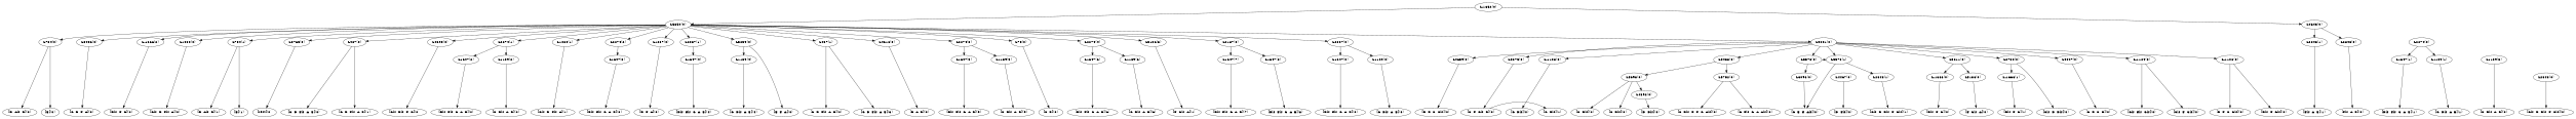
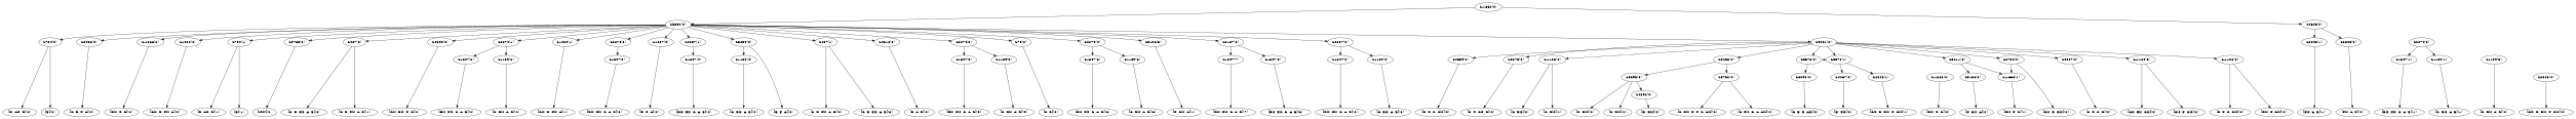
  digraph {
    "L-1652(0)"
    "L5850(0)"
    n3 [label="L4643(0)"]
    n4 [label="L2837(0)"]
    "L5831(0)"
    "L734(0)"
    "L3436(0)"
    "L2274(0)"
    "L-1666(2)"
    "L1080(0)"
    "L734(1)"
    "L3765(0)"
    "L487(0)"
    "L4695(0)"
    "L2274(1)"
    "L1080(1)"
    "L2274(2)"
    "L1287(0)"
    "L2037(1)"
    "L5259(0)"
    "L487(1)"
    "L4616(0)"
    "L2274(3)"
    "L75(0)"
    "L2274(4)"
    n26 [label="L5136(3)"]
    "L2187(0)"
    "L2843(0)"
    "L2843(1)"
    "L1139(0)"
    "L1647(0)"
    "L-1106(0)"
    "L4659(0)"
    "L-1108(0)"
    "L5275(0)"
    "L5438(0)"
    "L5578(0)"
    "L5578(1)"
    "L5211(0)"
    "L2730(0)"
    "L4047(0)"
    n42 [label="L-1124(3)"]
    "L1647(1)"
    "L1139(1)"
    "L1647(2)"
    "L1139(2)"
    "L1647(3)"
    "L1139(3)"
    "L1139(4)"
    "L1647(4)"
    "L1647(5)"
    "L1139(5)"
    "L1647(6)"
    "L1139(6)"
    "L1647(7)"
    "L1647(8)"
    "L5752(0)"
    "L5698(0)"
    "L3096(0)"
    "L2343(0)"
    "L4467(0)"
    "L2343(1)"
    "L5136(0)"
    "L-1666(0)"
    "L-1666(1)"
    "L4892(0)"
    "[C  Dis  A  B](0)"
    "[Dis  Fis  G  A  B](0)"
    "[Dis  F  Gis](0)"
    "[D  F  G  Gis](0)"
    "[D  E  G  Gis](0)"
    "[C  Dis](0)"
    "[C  Dis](1)"
    "[C  F  Gis  B](0)"
    "[C  Dis  E  F  G  Ais](0)"
    "[C  Fis  G  A  Ais](0)"
    "[D  Dis](0)"
    "[C  Dis](2)"
    "[C  Dis](3)"
    "[C  E  F  Ais](0)"
    "[Cis  D  Dis  F  Gis](0)"
    "[D  Fis](0)"
    "[Cis  D  Dis  F  Gis](1)"
    "[F  Gis  A](0)"
    "[Dis  F  G](0)"
    "[Dis  F  G](1)"
    "[Cis  D  Dis](0)"
    "[C  E  G  B](0)"
    "[Cis  F  Gis](0)"
    "[Cis  Fis  Gis](0)"
    "[D  Ais  B](0)"
    "[B](0)"
    "[C  E  F  A](0)"
    "[Dis  Fis  G  A  B](1)"
    "[C  Dis  A  B](1)"
    "[Dis  F  G](2)"
    "[Cis  D  Fis  A](0)"
    "[D  Ais  B](1)"
    "[B](1)"
    "[rest](0)"
    "[C  D  Fis  A  B](0)"
    "[C  D  Fis  A  B](1)"
    "[Cis  Dis  F  G](0)"
    "[Dis  Fis  G  A  B](2)"
    "[C  Dis  A  B](2)"
    "[Cis  D  Fis  A](1)"
    "[Dis  Fis  G  A  B](3)"
    "[C  Dis  A  B](3)"
    "[D  F  A](0)"
    "[C  Dis  A  B](4)"
    "[Dis  Fis  G  A  B](4)"
    "[E  F  A](0)"
    "[C  D  Fis  A  B](2)"
    "[C  D  Fis  A  B](3)"
    "[E  A  B](0)"
    "[Dis  Fis  G  A  B](5)"
    "[C  Dis  A  B](5)"
    "[C  B](0)"
    "[Dis  Fis  G  A  B](6)"
    "[C  Dis  A  B](6)"
    "[F  Gis  A](1)"
    "[Dis  Fis  G  A  B](7)"
    "[Dis  Fis  G  A  B](8)"
    "[Fis  A  B](0)"
    "[Fis  A  B](1)"
    subgraph sub_1 {
      rank=min
      "L-1652(0)"
    }
    subgraph sub_2 {
      rank=same
      "L5850(0)"
      n3
    }
    subgraph sub_3 {
      rank=same
      n4
      "L5831(0)"
      "L734(0)"
      "L3436(0)"
      "L2274(0)"
      "L-1666(2)"
      "L1080(0)"
      "L734(1)"
      "L3765(0)"
      "L487(0)"
      "L4695(0)"
      "L2274(1)"
      "L1080(1)"
      "L2274(2)"
      "L1287(0)"
      "L2037(1)"
      "L5259(0)"
      "L487(1)"
      "L4616(0)"
      "L2274(3)"
      "L75(0)"
      "L2274(4)"
      n26
      "L2187(0)"
      "L2843(0)"
      "L2843(1)"
    }
    subgraph sub_4 {
      rank=same
      "L1139(0)"
      "L1647(0)"
      "L-1106(0)"
      "L4659(0)"
      "L-1108(0)"
      "L5275(0)"
      "L5438(0)"
      "L5578(0)"
      "L5578(1)"
      "L5211(0)"
      "L2730(0)"
      "L4047(0)"
      n42
      "L1647(1)"
      "L1139(1)"
      "L1647(2)"
      "L1139(2)"
      "L1647(3)"
      "L1139(3)"
      "L1139(4)"
      "L1647(4)"
      "L1647(5)"
      "L1139(5)"
      "L1647(6)"
      "L1139(6)"
      "L1647(7)"
      "L1647(8)"
    }
    subgraph sub_5 {
      rank=same
      "L5752(0)"
      "L5698(0)"
      "L3096(0)"
      "L2343(0)"
      "L4467(0)"
      "L2343(1)"
      "L5136(0)"
      "L-1666(0)"
      "L-1666(1)"
    }
    subgraph sub_6 {
      rank=same
      "L4892(0)"
    }
    subgraph sub_7 {
      rank=max
      "[C  Dis  A  B](0)"
      "[Dis  Fis  G  A  B](0)"
      "[Dis  F  Gis](0)"
      "[D  F  G  Gis](0)"
      "[D  E  G  Gis](0)"
      "[C  Dis](0)"
      "[C  Dis](1)"
      "[C  F  Gis  B](0)"
      "[C  Dis  E  F  G  Ais](0)"
      "[C  Fis  G  A  Ais](0)"
      "[D  Dis](0)"
      "[C  Dis](2)"
      "[C  Dis](3)"
      "[C  E  F  Ais](0)"
      "[Cis  D  Dis  F  Gis](0)"
      "[D  Fis](0)"
      "[Cis  D  Dis  F  Gis](1)"
      "[F  Gis  A](0)"
      "[Dis  F  G](0)"
      "[Dis  F  G](1)"
      "[Cis  D  Dis](0)"
      "[C  E  G  B](0)"
      "[Cis  F  Gis](0)"
      "[Cis  Fis  Gis](0)"
      "[D  Ais  B](0)"
      "[B](0)"
      "[C  E  F  A](0)"
      "[Dis  Fis  G  A  B](1)"
      "[C  Dis  A  B](1)"
      "[Dis  F  G](2)"
      "[Cis  D  Fis  A](0)"
      "[D  Ais  B](1)"
      "[B](1)"
      "[rest](0)"
      "[C  D  Fis  A  B](0)"
      "[C  D  Fis  A  B](1)"
      "[Cis  Dis  F  G](0)"
      "[Dis  Fis  G  A  B](2)"
      "[C  Dis  A  B](2)"
      "[Cis  D  Fis  A](1)"
      "[Dis  Fis  G  A  B](3)"
      "[C  Dis  A  B](3)"
      "[D  F  A](0)"
      "[C  Dis  A  B](4)"
      "[Dis  Fis  G  A  B](4)"
      "[E  F  A](0)"
      "[C  D  Fis  A  B](2)"
      "[C  D  Fis  A  B](3)"
      "[E  A  B](0)"
      "[Dis  Fis  G  A  B](5)"
      "[C  Dis  A  B](5)"
      "[C  B](0)"
      "[Dis  Fis  G  A  B](6)"
      "[C  Dis  A  B](6)"
      "[F  Gis  A](1)"
      "[Dis  Fis  G  A  B](7)"
      "[Dis  Fis  G  A  B](8)"
      "[Fis  A  B](0)"
      "[Fis  A  B](1)"
    }
    "L-1652(0)" -> "L5850(0)"
    "L-1652(0)" -> n3
    "L5850(0)" -> n4
    "L5850(0)" -> "L5831(0)"
    "L5850(0)" -> "L734(0)"
    "L5850(0)" -> "L3436(0)"
    "L5850(0)" -> "L-1666(2)"
    "L5850(0)" -> "L1080(0)"
    "L5850(0)" -> "L734(1)"
    "L5850(0)" -> "L3765(0)"
    "L5850(0)" -> "L487(0)"
    "L5850(0)" -> "L4695(0)"
    "L5850(0)" -> "L2274(1)"
    "L5850(0)" -> "L1080(1)"
    "L5850(0)" -> "L2274(2)"
    "L5850(0)" -> "L1287(0)"
    "L5850(0)" -> "L2037(1)"
    "L5850(0)" -> "L5259(0)"
    "L5850(0)" -> "L487(1)"
    "L5850(0)" -> "L4616(0)"
    "L5850(0)" -> "L2274(3)"
    "L5850(0)" -> "L75(0)"
    "L5850(0)" -> "L2274(4)"
    "L5850(0)" -> n26
    "L5850(0)" -> "L2187(0)"
    n3 -> "L2843(0)"
    n3 -> "L2843(1)"
    n4 -> "L1139(0)"
    n4 -> "L1647(0)"
    "L5831(0)" -> "L-1106(0)"
    "L5831(0)" -> "L4659(0)"
    "L5831(0)" -> "L-1108(0)"
    "L5831(0)" -> "L5275(0)"
    "L5831(0)" -> "L5438(0)"
    "L5831(0)" -> "L5578(0)"
    "L5831(0)" -> "L5578(1)"
    "L5831(0)" -> "L5211(0)"
    "L5831(0)" -> "L2730(0)"
    "L5831(0)" -> "L4047(0)"
    "L5831(0)" -> n42
    "L734(0)" -> "[D  Ais  B](0)"
    "L734(0)" -> "[B](0)"
    "L3436(0)" -> "[C  E  F  A](0)"
    "L2274(0)" -> "L1647(1)"
    "L2274(0)" -> "L1139(1)"
    "L-1666(2)" -> "[Dis  F  G](2)"
    "L1080(0)" -> "[Cis  D  Fis  A](0)"
    "L734(1)" -> "[D  Ais  B](1)"
    "L734(1)" -> "[B](1)"
    "L3765(0)" -> "[rest](0)"
    "L487(0)" -> "[C  D  Fis  A  B](0)"
    "L487(0)" -> "[C  D  Fis  A  B](1)"
    "L4695(0)" -> "[Cis  Dis  F  G](0)"
    "L2274(1)" -> "L1647(2)"
    "L2274(1)" -> "L1139(2)"
    "L1080(1)" -> "[Cis  D  Fis  A](1)"
    "L2274(2)" -> "L1647(3)"
    "L1287(0)" -> "[D  F  A](0)"
    "L2037(1)" -> "L1647(4)"
    "L5259(0)" -> "L1139(4)"
    "L5259(0)" -> "[E  F  A](0)"
    "L487(1)" -> "[C  D  Fis  A  B](2)"
    "L487(1)" -> "[C  D  Fis  A  B](3)"
    "L4616(0)" -> "[E  A  B](0)"
    "L2274(3)" -> "L1647(5)"
    "L2274(3)" -> "L1139(5)"
    "L75(0)" -> "[C  B](0)"
    "L2274(4)" -> "L1647(6)"
    "L2274(4)" -> "L1139(6)"
    n26 -> "[F  Gis  A](1)"
    "L2187(0)" -> "L1647(7)"
    "L2187(0)" -> "L1647(8)"
    "L2843(0)" -> "[Fis  A  B](0)"
    "L2843(1)" -> "[Fis  A  B](1)"
    "L1139(0)" -> "[C  Dis  A  B](0)"
    "L1647(0)" -> "[Dis  Fis  G  A  B](0)"
    "L-1106(0)" -> "[Dis  F  Gis](0)"
    "L-1106(0)" -> "[D  F  G  Gis](0)"
    "L4659(0)" -> "[D  E  G  Gis](0)"
    "L-1108(0)" -> "[C  Dis](0)"
-   "[C  F  Gis  B](0)" -> "[C  Dis](1)"
+   "L-1108(0)" -> "[C  Dis](1)"
    "L5275(0)" -> "[C  F  Gis  B](0)"
    "L5438(0)" -> "L5752(0)"
    "L5438(0)" -> "L5698(0)"
    "L5578(0)" -> "L5578(1)"
    "L5578(0)" -> "L3096(0)"
-   "L5578(1)" -> "[C  E  F  Ais](0)"
+   "L5578(1)" -> "L4467(0)"
    "L5578(1)" -> "L2343(1)"
    "L5211(0)" -> "L5136(0)"
-   "L5211(0)" -> "L-1666(0)"
+   "L5211(0)" -> "L-1666(1)"
    "L2730(0)" -> "L-1666(1)"
    "L2730(0)" -> "[Cis  D  Dis](0)"
    "L4047(0)" -> "[C  E  G  B](0)"
    n42 -> "[Cis  F  Gis](0)"
    n42 -> "[Cis  Fis  Gis](0)"
    "L1647(1)" -> "[Dis  Fis  G  A  B](1)"
    "L1139(1)" -> "[C  Dis  A  B](1)"
    "L1647(2)" -> "[Dis  Fis  G  A  B](2)"
    "L1139(2)" -> "[C  Dis  A  B](2)"
    "L1647(3)" -> "[Dis  Fis  G  A  B](3)"
    "L1139(3)" -> "[C  Dis  A  B](3)"
    "L1139(4)" -> "[C  Dis  A  B](4)"
    "L1647(4)" -> "[Dis  Fis  G  A  B](4)"
    "L1647(5)" -> "[Dis  Fis  G  A  B](5)"
    "L1139(5)" -> "[C  Dis  A  B](5)"
    "L1647(6)" -> "[Dis  Fis  G  A  B](6)"
    "L1139(6)" -> "[C  Dis  A  B](6)"
    "L1647(7)" -> "[Dis  Fis  G  A  B](7)"
    "L1647(8)" -> "[Dis  Fis  G  A  B](8)"
    "L5752(0)" -> "[C  Dis  E  F  G  Ais](0)"
    "L5752(0)" -> "[C  Fis  G  A  Ais](0)"
    "L5698(0)" -> "L4892(0)"
    "L5698(0)" -> "[C  Dis](2)"
    "L5698(0)" -> "[C  Dis](3)"
    "L3096(0)" -> "[C  E  F  Ais](0)"
    "L2343(0)" -> "[Cis  D  Dis  F  Gis](0)"
    "L4467(0)" -> "[D  Fis](0)"
    "L2343(1)" -> "[Cis  D  Dis  F  Gis](1)"
    "L5136(0)" -> "[F  Gis  A](0)"
    "L-1666(0)" -> "[Dis  F  G](0)"
    "L-1666(1)" -> "[Dis  F  G](1)"
    "L4892(0)" -> "[D  Dis](0)"
  }
